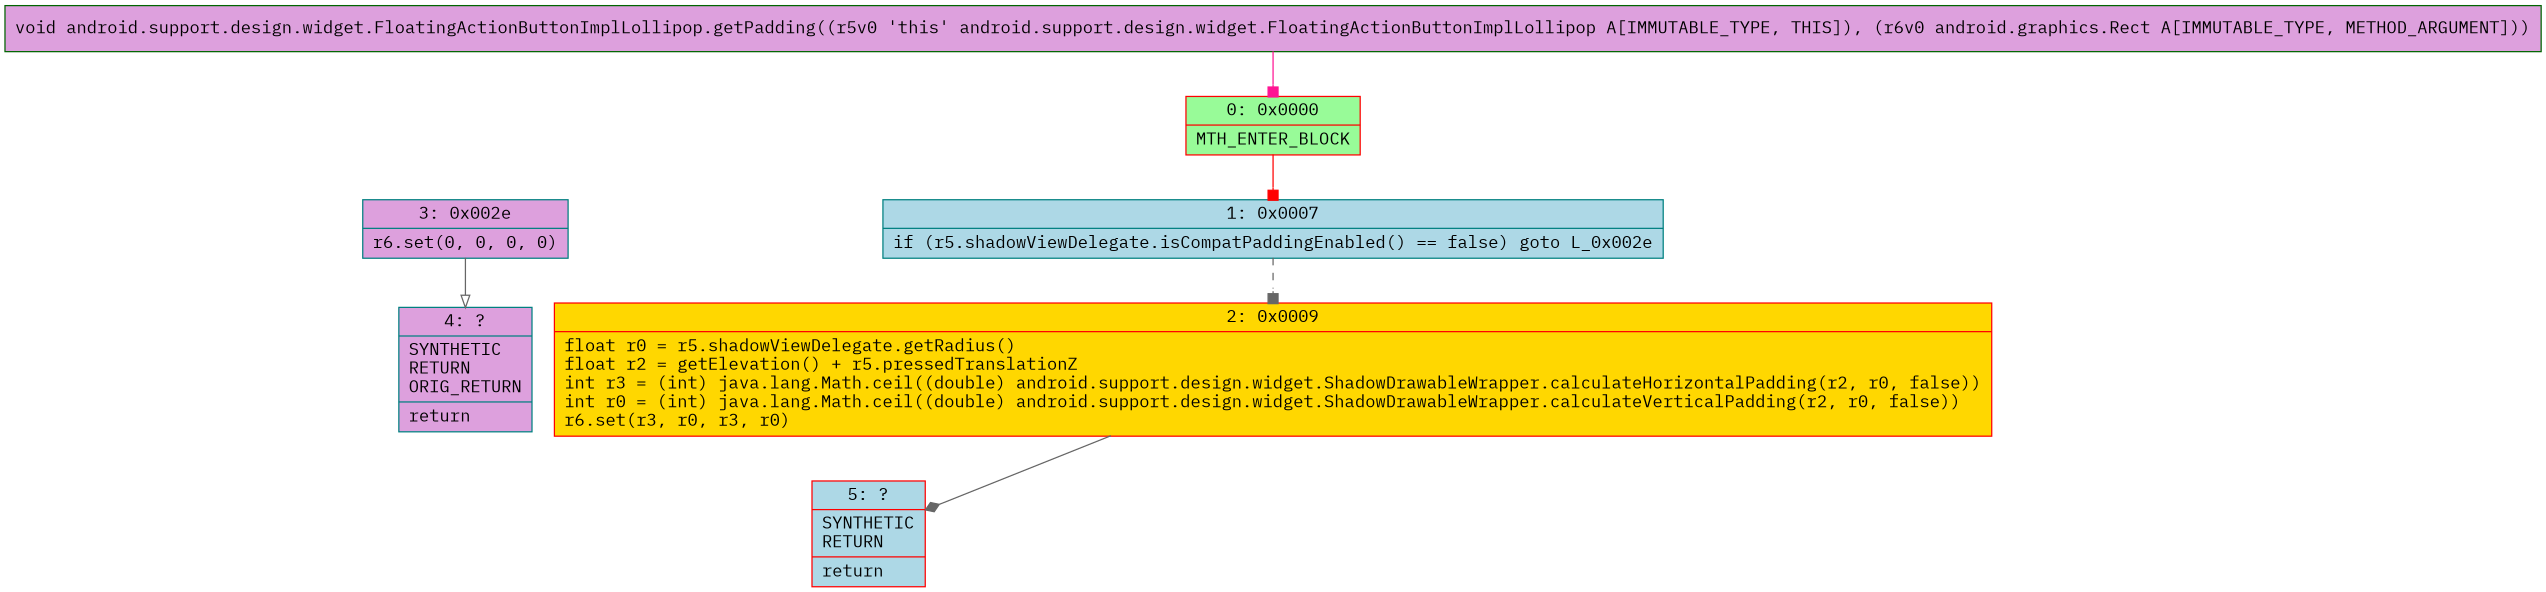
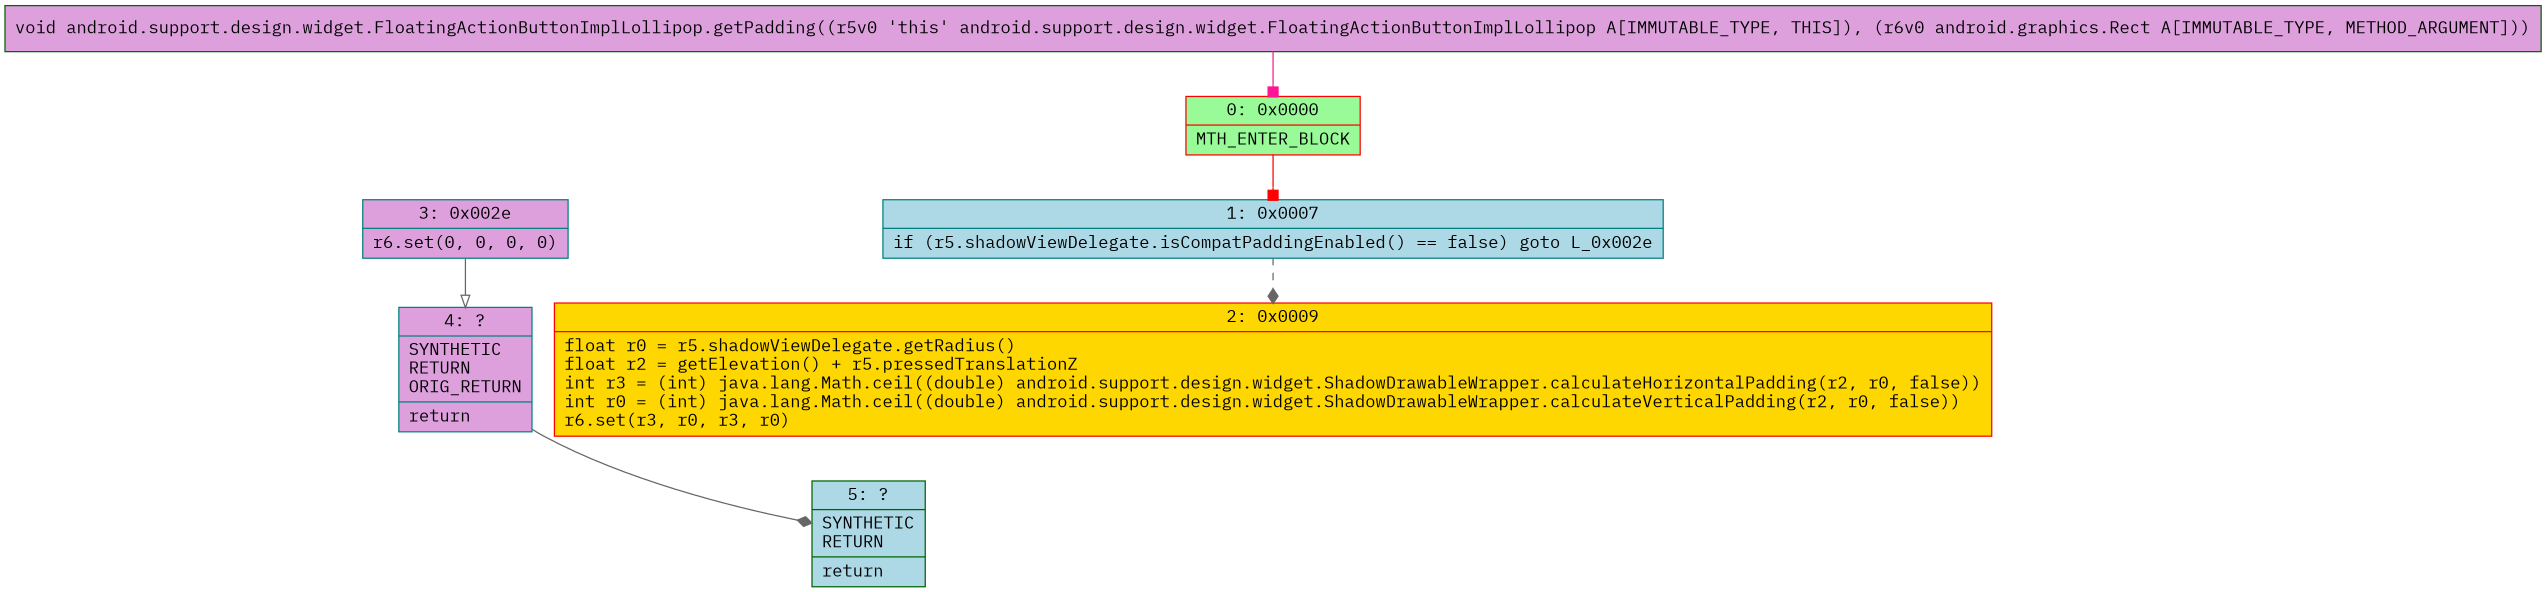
  digraph {
    fontname="IBM Plex Mono"
    node [color=teal fillcolor=plum fontname="IBM Plex Mono" shape=record style=filled]
    edge [arrowhead=box color=gray40 fontname="IBM Plex Mono"]
    n1 [color=red fillcolor=palegreen label="{0\:\ 0x0000|MTH_ENTER_BLOCK\l}"]
    n2 [fillcolor=lightblue label="{1\:\ 0x0007|if (r5.shadowViewDelegate.isCompatPaddingEnabled() == false) goto L_0x002e\l}"]
    n3 [color=red fillcolor=gold label="{2\:\ 0x0009|float r0 = r5.shadowViewDelegate.getRadius()\lfloat r2 = getElevation() + r5.pressedTranslationZ\lint r3 = (int) java.lang.Math.ceil((double) android.support.design.widget.ShadowDrawableWrapper.calculateHorizontalPadding(r2, r0, false))\lint r0 = (int) java.lang.Math.ceil((double) android.support.design.widget.ShadowDrawableWrapper.calculateVerticalPadding(r2, r0, false))\lr6.set(r3, r0, r3, r0)\l}"]
-   n4 [color=red fillcolor=lightblue label="{5\:\ ?|SYNTHETIC\lRETURN\l|return\l}"]
+   n4 [color=darkgreen fillcolor=lightblue label="{5\:\ ?|SYNTHETIC\lRETURN\l|return\l}"]
    n5 [label="{3\:\ 0x002e|r6.set(0, 0, 0, 0)\l}"]
    n6 [label="{4\:\ ?|SYNTHETIC\lRETURN\lORIG_RETURN\l|return\l}"]
    n7 [color=darkgreen label="{void android.support.design.widget.FloatingActionButtonImplLollipop.getPadding((r5v0 'this' android.support.design.widget.FloatingActionButtonImplLollipop A[IMMUTABLE_TYPE, THIS]), (r6v0 android.graphics.Rect A[IMMUTABLE_TYPE, METHOD_ARGUMENT])) }"]
    n1 -> n2 [color=red]
-   n2 -> n3 [style=dashed]
-   n3 -> n4 [arrowhead=diamond]
+   n2 -> n3 [arrowhead=diamond style=dashed]
+   n6 -> n4 [arrowhead=diamond]
    n5 -> n6 [arrowhead=onormal]
    n7 -> n1 [color=deeppink]
  }
